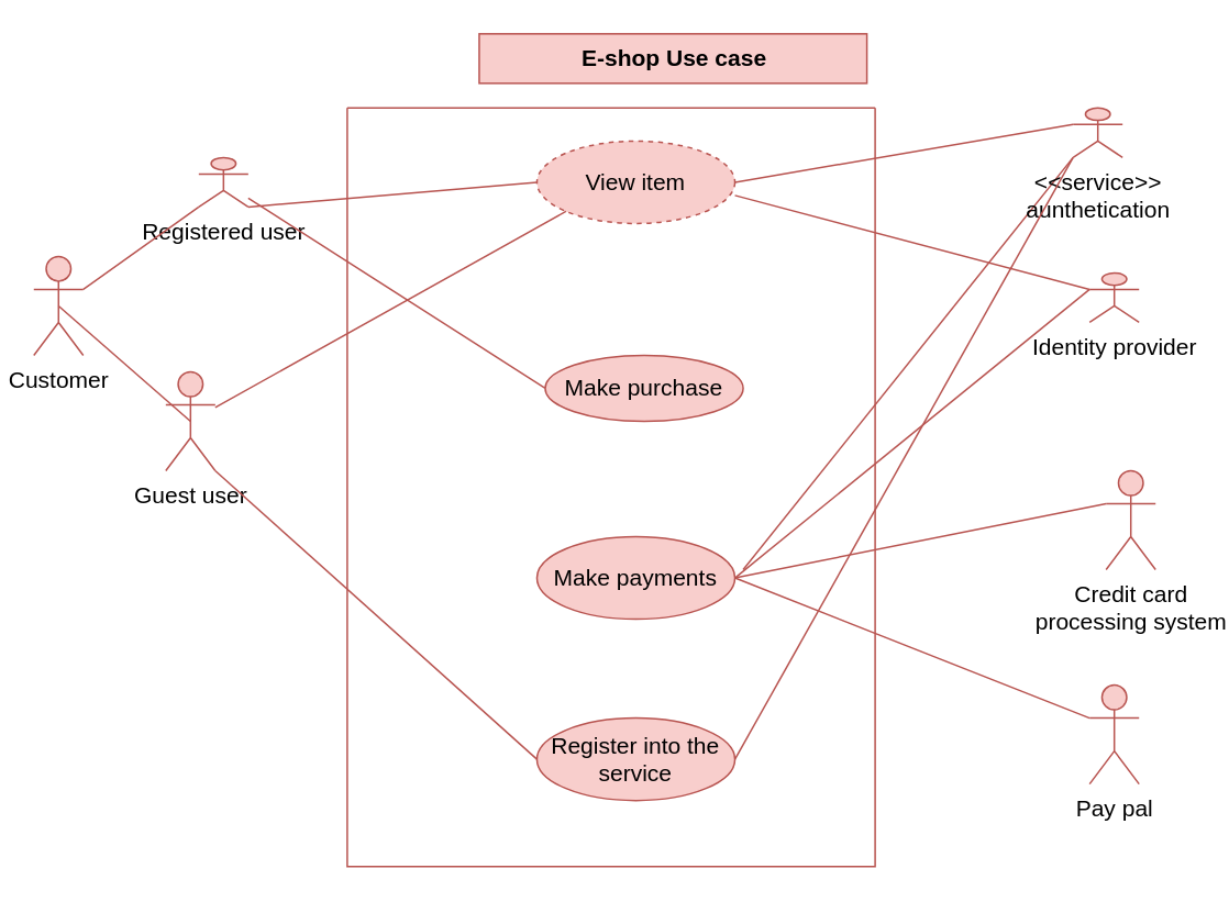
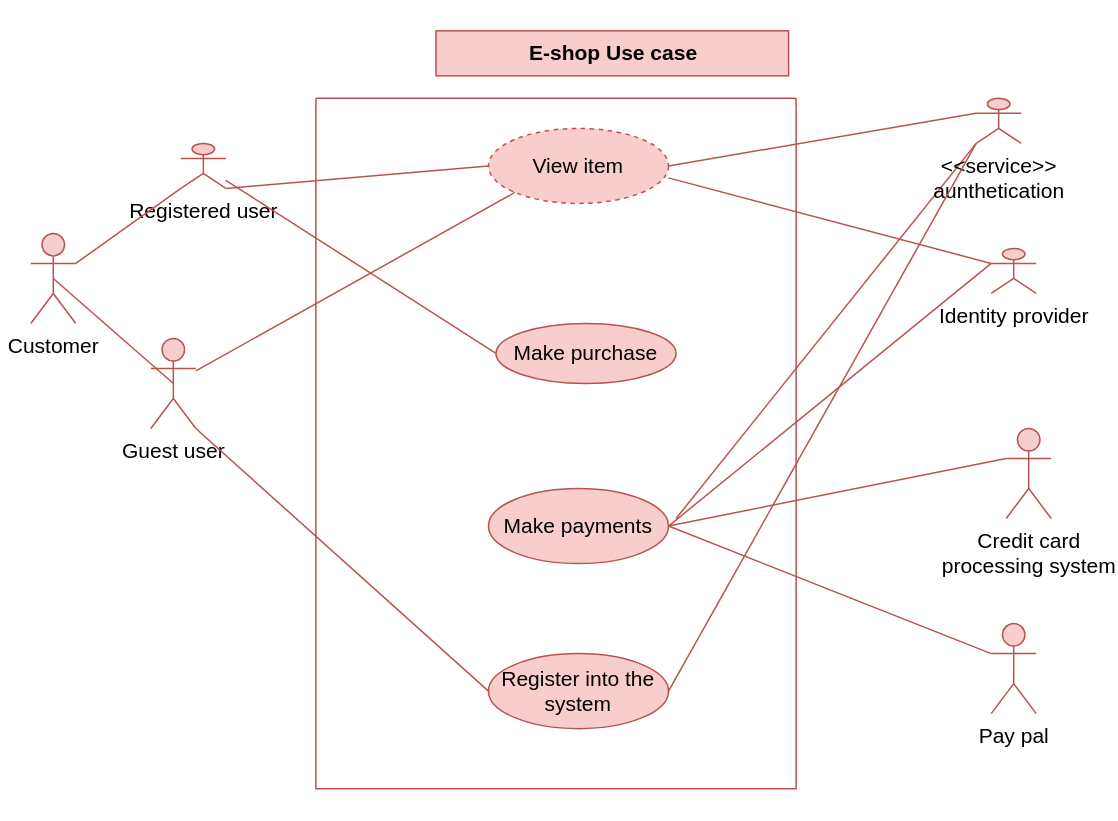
  <mxCell id="0" />
  <mxCell id="1" parent="0" />
  <mxCell id="2" value="" style="swimlane;startSize=0;fillColor=#f8cecc;strokeColor=#b85450;" vertex="1" parent="1"><mxGeometry x="210" y="65" width="320" height="460" as="geometry" /></mxCell>
  <mxCell id="3" value="View item" style="ellipse;whiteSpace=wrap;html=1;fontSize=14;fillColor=#f8cecc;strokeColor=#b85450;dashed=1;" vertex="1" parent="2"><mxGeometry x="115" y="20" width="120" height="50" as="geometry" /></mxCell>
  <mxCell id="4" value="Make purchase" style="ellipse;whiteSpace=wrap;html=1;fontSize=14;fillColor=#f8cecc;strokeColor=#b85450;" vertex="1" parent="2"><mxGeometry x="120" y="150" width="120" height="40" as="geometry" /></mxCell>
  <mxCell id="5" value="Make payments" style="ellipse;whiteSpace=wrap;html=1;fontSize=14;fillColor=#f8cecc;strokeColor=#b85450;" vertex="1" parent="2"><mxGeometry x="115" y="260" width="120" height="50" as="geometry" /></mxCell>
- <mxCell id="6" value="Register into the service" style="ellipse;whiteSpace=wrap;html=1;fontSize=14;fillColor=#f8cecc;strokeColor=#b85450;" vertex="1" parent="2"><mxGeometry x="115" y="370" width="120" height="50" as="geometry" /></mxCell>
+ <mxCell id="6" value="Register into the system" style="ellipse;whiteSpace=wrap;html=1;fontSize=14;fillColor=#f8cecc;strokeColor=#b85450;" vertex="1" parent="2"><mxGeometry x="115" y="370" width="120" height="50" as="geometry" /></mxCell>
  <mxCell id="7" value="" style="endArrow=none;html=1;rounded=0;fontSize=14;entryX=0;entryY=1;entryDx=0;entryDy=0;entryPerimeter=0;fillColor=#f8cecc;strokeColor=#b85450;" edge="1" parent="2" target="18"><mxGeometry width="50" height="50" relative="1" as="geometry"><mxPoint x="240" y="280" as="sourcePoint" /><mxPoint x="330" y="160" as="targetPoint" /></mxGeometry></mxCell>
  <mxCell id="8" value="&lt;b&gt;&lt;font style=&quot;font-size: 14px;&quot;&gt;E-shop Use case&lt;/font&gt;&lt;/b&gt;" style="text;html=1;align=center;verticalAlign=middle;resizable=0;points=[];autosize=1;strokeColor=#b85450;fillColor=#f8cecc;" vertex="1" parent="1"><mxGeometry x="290" y="20" width="235" height="30" as="geometry" /></mxCell>
  <mxCell id="9" value="Registered user&lt;br&gt;" style="shape=umlActor;verticalLabelPosition=bottom;verticalAlign=top;html=1;outlineConnect=0;fontSize=14;fillColor=#f8cecc;strokeColor=#b85450;" vertex="1" parent="1"><mxGeometry x="120" y="95" width="30" height="30" as="geometry" /></mxCell>
  <mxCell id="10" value="Customer" style="shape=umlActor;verticalLabelPosition=bottom;verticalAlign=top;html=1;outlineConnect=0;fontSize=14;fillColor=#f8cecc;strokeColor=#b85450;" vertex="1" parent="1"><mxGeometry x="20" y="155" width="30" height="60" as="geometry" /></mxCell>
  <mxCell id="11" value="Guest user&lt;br&gt;" style="shape=umlActor;verticalLabelPosition=bottom;verticalAlign=top;html=1;outlineConnect=0;fontSize=14;fillColor=#f8cecc;strokeColor=#b85450;" vertex="1" parent="1"><mxGeometry x="100" y="225" width="30" height="60" as="geometry" /></mxCell>
  <mxCell id="12" value="" style="endArrow=none;html=1;rounded=0;fontSize=14;exitX=1;exitY=1;exitDx=0;exitDy=0;exitPerimeter=0;entryX=0;entryY=0.5;entryDx=0;entryDy=0;fillColor=#f8cecc;strokeColor=#b85450;" edge="1" parent="1" source="9" target="3"><mxGeometry width="50" height="50" relative="1" as="geometry"><mxPoint x="220" y="205" as="sourcePoint" /><mxPoint x="270" y="155" as="targetPoint" /></mxGeometry></mxCell>
  <mxCell id="13" value="" style="endArrow=none;html=1;rounded=0;fontSize=14;exitX=1;exitY=0.333;exitDx=0;exitDy=0;exitPerimeter=0;entryX=0;entryY=1;entryDx=0;entryDy=0;entryPerimeter=0;fillColor=#f8cecc;strokeColor=#b85450;" edge="1" parent="1" source="10" target="9"><mxGeometry width="50" height="50" relative="1" as="geometry"><mxPoint x="140" y="235" as="sourcePoint" /><mxPoint x="190" y="185" as="targetPoint" /></mxGeometry></mxCell>
  <mxCell id="14" value="" style="endArrow=none;html=1;rounded=0;fontSize=14;entryX=0.5;entryY=0.5;entryDx=0;entryDy=0;entryPerimeter=0;exitX=0.5;exitY=0.5;exitDx=0;exitDy=0;exitPerimeter=0;fillColor=#f8cecc;strokeColor=#b85450;" edge="1" parent="1" source="10" target="11"><mxGeometry width="50" height="50" relative="1" as="geometry"><mxPoint x="140" y="255" as="sourcePoint" /><mxPoint x="190" y="205" as="targetPoint" /></mxGeometry></mxCell>
  <mxCell id="15" value="" style="endArrow=none;html=1;rounded=0;fontSize=14;entryX=0;entryY=1;entryDx=0;entryDy=0;fillColor=#f8cecc;strokeColor=#b85450;" edge="1" parent="1" source="11" target="3"><mxGeometry width="50" height="50" relative="1" as="geometry"><mxPoint x="200" y="265" as="sourcePoint" /><mxPoint x="250" y="215" as="targetPoint" /></mxGeometry></mxCell>
  <mxCell id="16" value="" style="endArrow=none;html=1;rounded=0;fontSize=14;entryX=0;entryY=0.5;entryDx=0;entryDy=0;fillColor=#f8cecc;strokeColor=#b85450;" edge="1" parent="1" source="9" target="4"><mxGeometry width="50" height="50" relative="1" as="geometry"><mxPoint x="260" y="315" as="sourcePoint" /><mxPoint x="310" y="265" as="targetPoint" /></mxGeometry></mxCell>
  <mxCell id="17" value="" style="endArrow=none;html=1;rounded=0;fontSize=14;entryX=1;entryY=1;entryDx=0;entryDy=0;entryPerimeter=0;exitX=0;exitY=0.5;exitDx=0;exitDy=0;fillColor=#f8cecc;strokeColor=#b85450;" edge="1" parent="1" source="6" target="11"><mxGeometry width="50" height="50" relative="1" as="geometry"><mxPoint x="130" y="425" as="sourcePoint" /><mxPoint x="180" y="375" as="targetPoint" /></mxGeometry></mxCell>
  <mxCell id="18" value="&amp;lt;&amp;lt;service&amp;gt;&amp;gt;&lt;br&gt;aunthetication" style="shape=umlActor;verticalLabelPosition=bottom;verticalAlign=top;html=1;outlineConnect=0;fontSize=14;fillColor=#f8cecc;strokeColor=#b85450;" vertex="1" parent="1"><mxGeometry x="650" y="65" width="30" height="30" as="geometry" /></mxCell>
  <mxCell id="19" value="Identity provider" style="shape=umlActor;verticalLabelPosition=bottom;verticalAlign=top;html=1;outlineConnect=0;fontSize=14;fillColor=#f8cecc;strokeColor=#b85450;" vertex="1" parent="1"><mxGeometry x="660" y="165" width="30" height="30" as="geometry" /></mxCell>
  <mxCell id="20" value="Pay pal" style="shape=umlActor;verticalLabelPosition=bottom;verticalAlign=top;html=1;outlineConnect=0;fontSize=14;fillColor=#f8cecc;strokeColor=#b85450;" vertex="1" parent="1"><mxGeometry x="660" y="415" width="30" height="60" as="geometry" /></mxCell>
  <mxCell id="21" value="Credit card&lt;br&gt;processing system" style="shape=umlActor;verticalLabelPosition=bottom;verticalAlign=top;html=1;outlineConnect=0;fontSize=14;fillColor=#f8cecc;strokeColor=#b85450;" vertex="1" parent="1"><mxGeometry x="670" y="285" width="30" height="60" as="geometry" /></mxCell>
  <mxCell id="22" value="" style="endArrow=none;html=1;rounded=0;fontSize=14;entryX=0;entryY=0.333;entryDx=0;entryDy=0;entryPerimeter=0;exitX=1;exitY=0.5;exitDx=0;exitDy=0;fillColor=#f8cecc;strokeColor=#b85450;" edge="1" parent="1" source="5" target="19"><mxGeometry width="50" height="50" relative="1" as="geometry"><mxPoint x="570" y="205" as="sourcePoint" /><mxPoint x="620" y="155" as="targetPoint" /></mxGeometry></mxCell>
  <mxCell id="23" value="" style="endArrow=none;html=1;rounded=0;fontSize=14;entryX=0;entryY=0.333;entryDx=0;entryDy=0;entryPerimeter=0;exitX=1;exitY=0.5;exitDx=0;exitDy=0;fillColor=#f8cecc;strokeColor=#b85450;" edge="1" parent="1" source="5" target="21"><mxGeometry width="50" height="50" relative="1" as="geometry"><mxPoint x="520" y="425" as="sourcePoint" /><mxPoint x="570" y="375" as="targetPoint" /></mxGeometry></mxCell>
  <mxCell id="24" value="" style="endArrow=none;html=1;rounded=0;fontSize=14;entryX=0;entryY=0.333;entryDx=0;entryDy=0;entryPerimeter=0;exitX=1;exitY=0.5;exitDx=0;exitDy=0;fillColor=#f8cecc;strokeColor=#b85450;" edge="1" parent="1" source="5" target="20"><mxGeometry width="50" height="50" relative="1" as="geometry"><mxPoint x="590" y="455" as="sourcePoint" /><mxPoint x="640" y="405" as="targetPoint" /></mxGeometry></mxCell>
  <mxCell id="25" value="" style="endArrow=none;html=1;rounded=0;fontSize=14;exitX=1;exitY=0.5;exitDx=0;exitDy=0;entryX=0;entryY=0.333;entryDx=0;entryDy=0;entryPerimeter=0;fillColor=#f8cecc;strokeColor=#b85450;" edge="1" parent="1" source="3" target="18"><mxGeometry width="50" height="50" relative="1" as="geometry"><mxPoint x="540" y="145" as="sourcePoint" /><mxPoint x="590" y="95" as="targetPoint" /></mxGeometry></mxCell>
  <mxCell id="26" value="" style="endArrow=none;html=1;rounded=0;fontSize=14;exitX=1;exitY=0.66;exitDx=0;exitDy=0;exitPerimeter=0;entryX=0;entryY=0.333;entryDx=0;entryDy=0;entryPerimeter=0;fillColor=#f8cecc;strokeColor=#b85450;" edge="1" parent="1" source="3" target="19"><mxGeometry width="50" height="50" relative="1" as="geometry"><mxPoint x="480" y="215" as="sourcePoint" /><mxPoint x="530" y="165" as="targetPoint" /></mxGeometry></mxCell>
  <mxCell id="27" value="" style="endArrow=none;html=1;rounded=0;fontSize=14;entryX=0;entryY=1;entryDx=0;entryDy=0;entryPerimeter=0;exitX=1;exitY=0.5;exitDx=0;exitDy=0;fillColor=#f8cecc;strokeColor=#b85450;" edge="1" parent="1" source="6" target="18"><mxGeometry width="50" height="50" relative="1" as="geometry"><mxPoint x="560" y="175" as="sourcePoint" /><mxPoint x="610" y="125" as="targetPoint" /></mxGeometry></mxCell>
